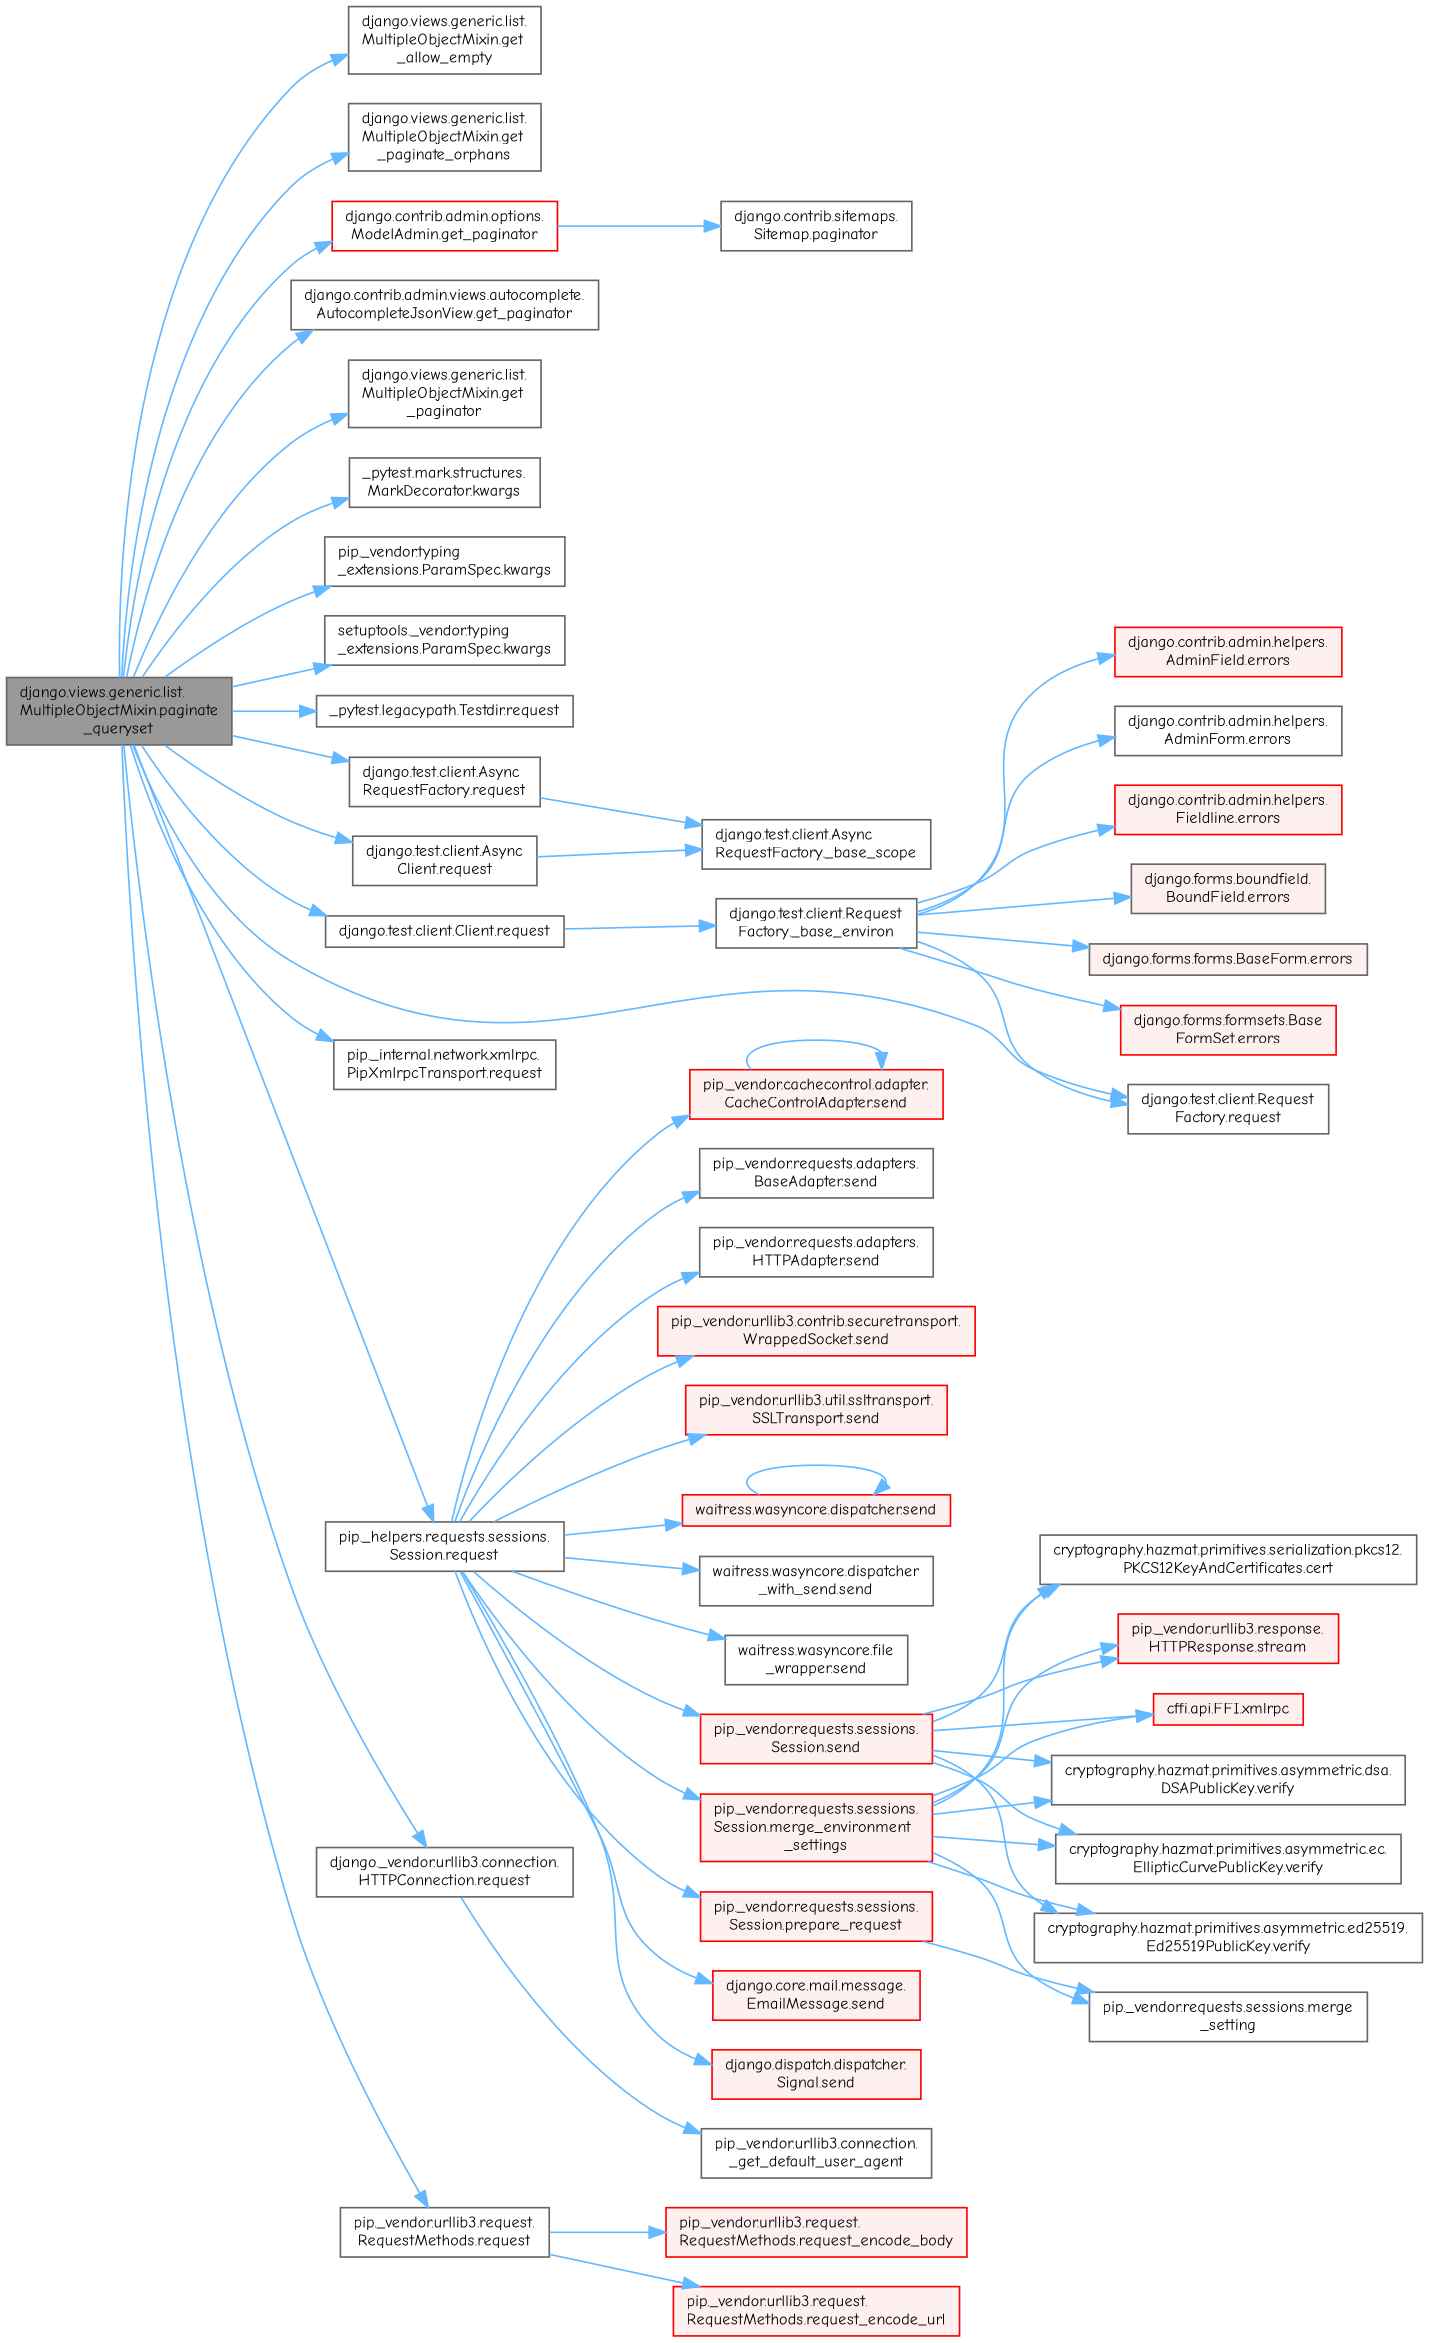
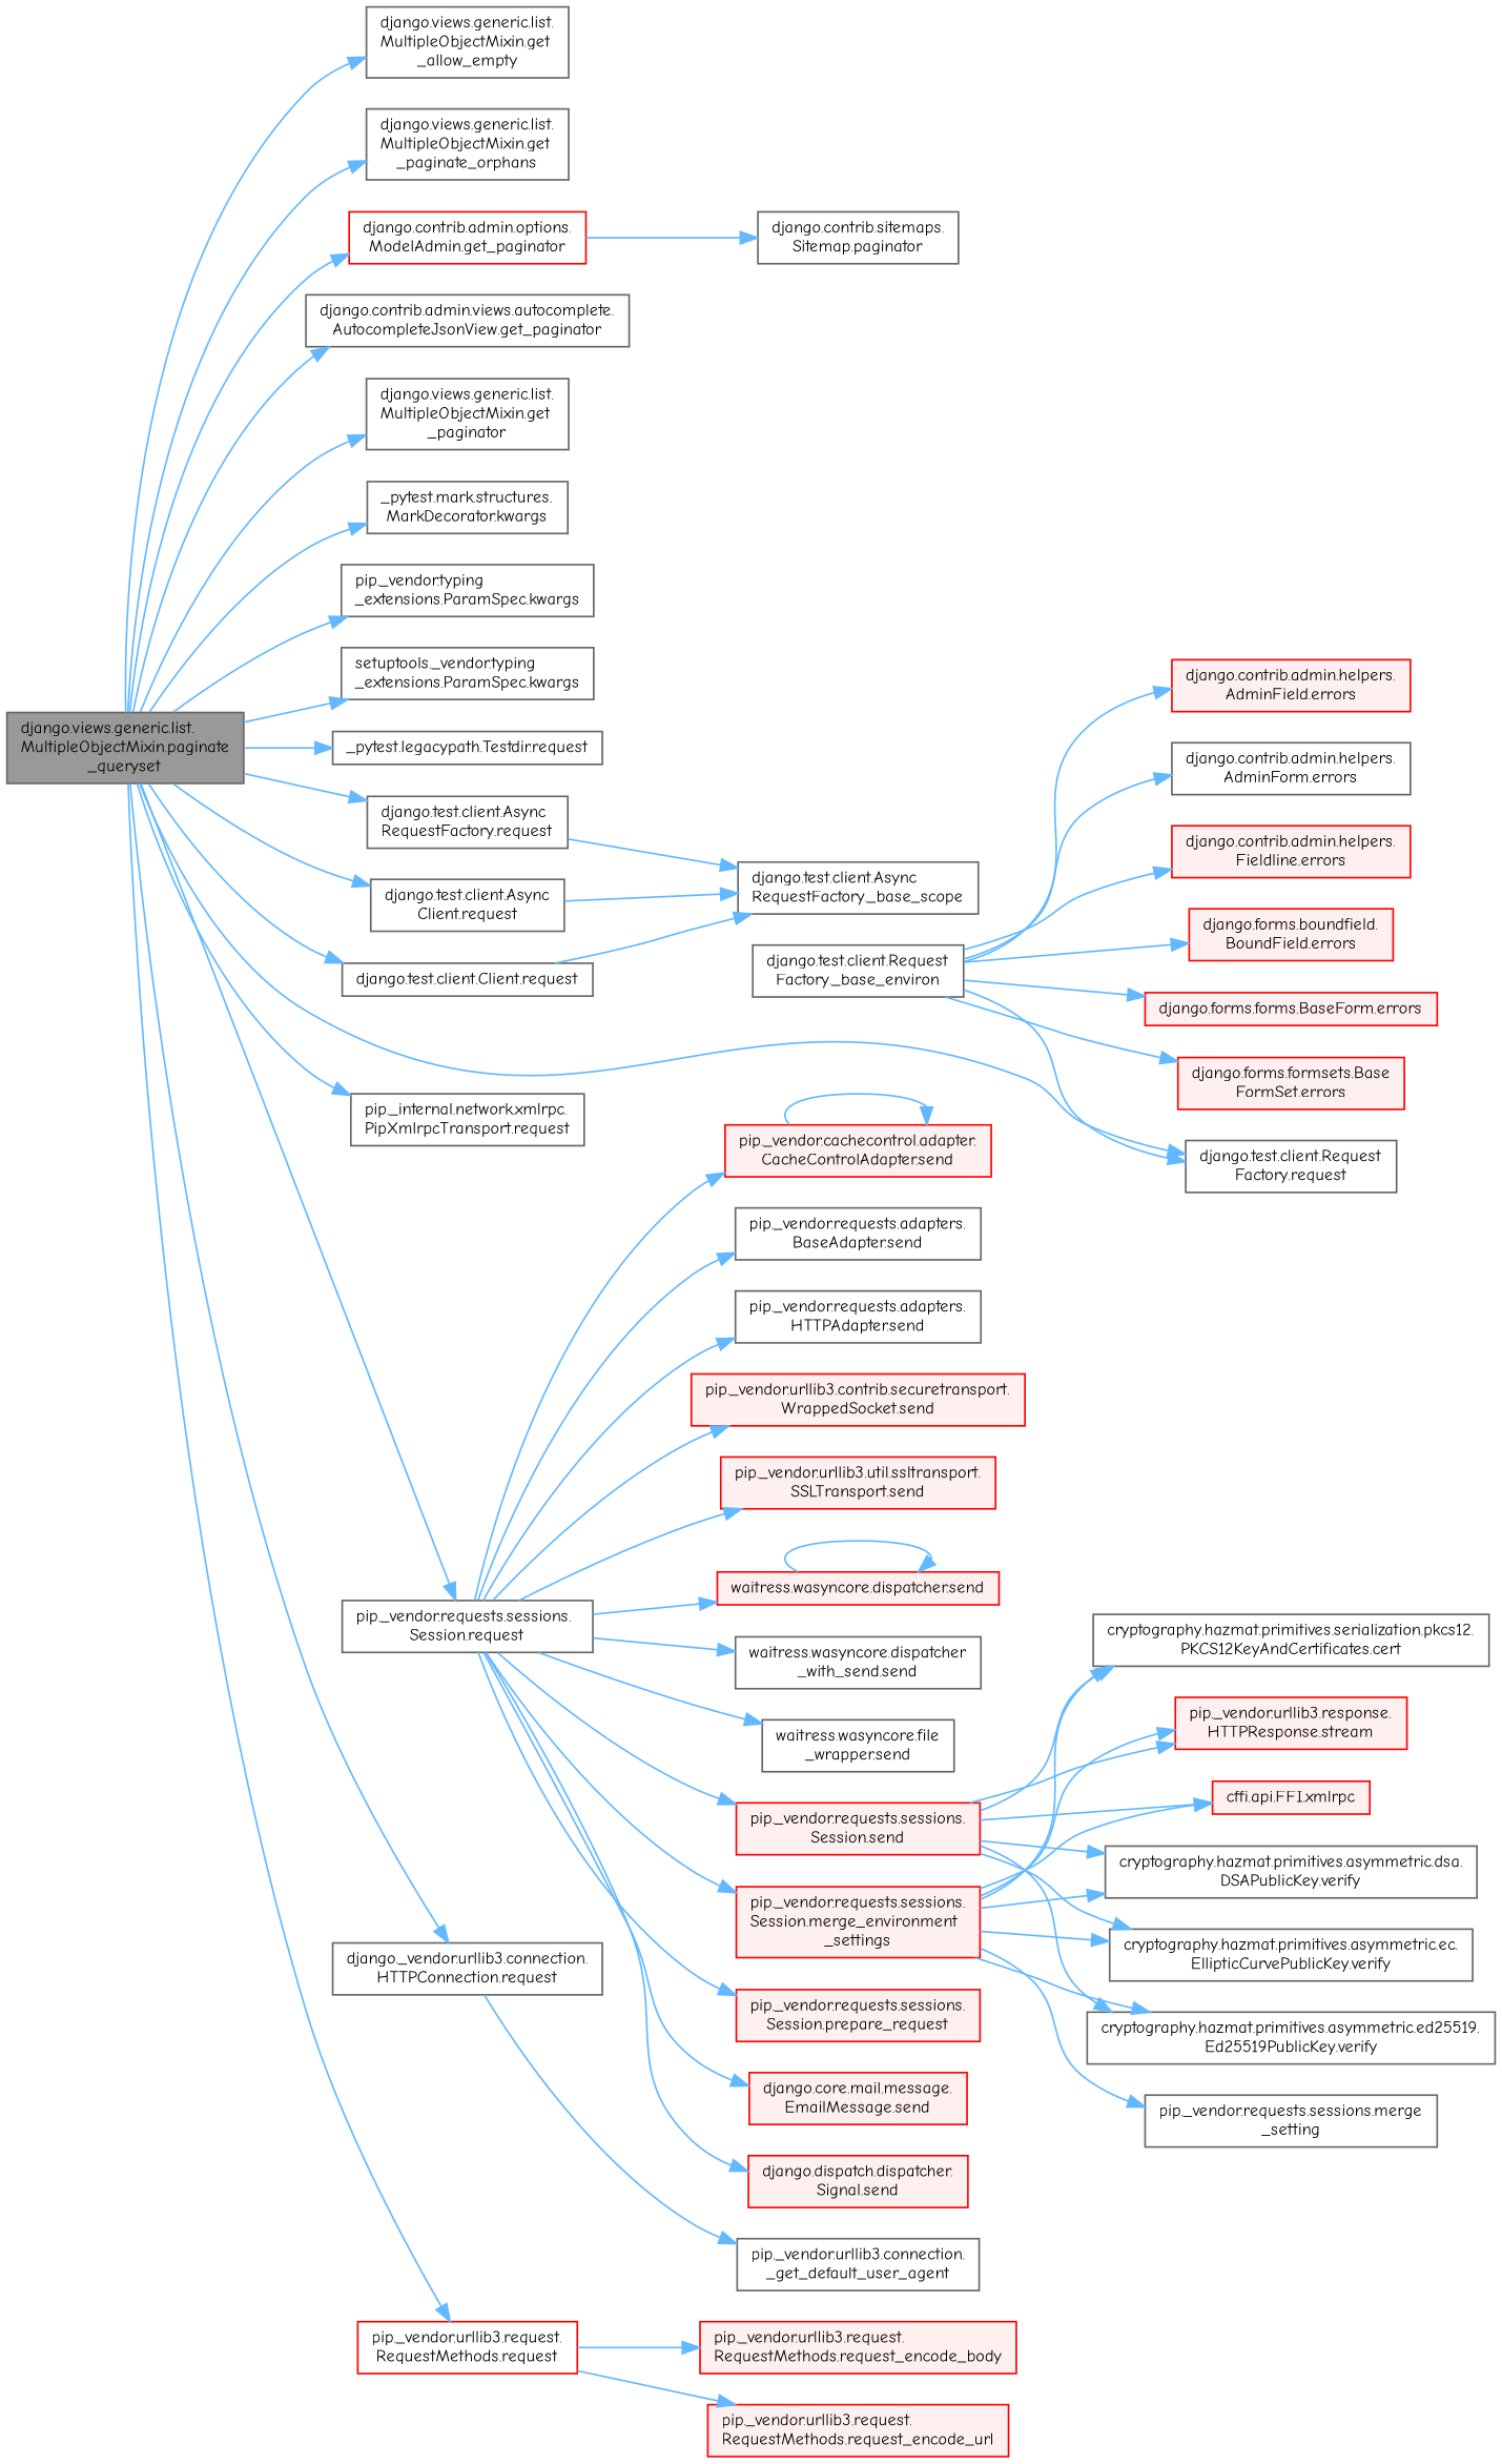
  digraph {
    fontname="Comic Neue"
    rankdir=LR
    node [color=grey40 fillcolor=white fontname="Comic Neue" fontsize=10 shape=box style=filled]
    edge [color=steelblue1 fontname="Comic Neue" fontsize=10 labelfontname=Helvetica labelfontsize=10 style=solid]
    n1 [color=gray40 fillcolor=grey60 fontcolor=black height=0.2 label="django.views.generic.list.\lMultipleObjectMixin.paginate\l_queryset" width=0.4]
    n2 [height=0.2 label="django.views.generic.list.\lMultipleObjectMixin.get\l_allow_empty" width=0.4]
    n3 [height=0.2 label="django.views.generic.list.\lMultipleObjectMixin.get\l_paginate_orphans" width=0.4]
    n4 [color=red height=0.2 label="django.contrib.admin.options.\lModelAdmin.get_paginator" width=0.4]
    n5 [height=0.2 label="django.contrib.admin.views.autocomplete.\lAutocompleteJsonView.get_paginator" width=0.4]
    n6 [height=0.2 label="django.views.generic.list.\lMultipleObjectMixin.get\l_paginator" width=0.4]
    n7 [height=0.2 label="_pytest.mark.structures.\lMarkDecorator.kwargs" width=0.4]
    n8 [height=0.2 label="pip._vendor.typing\l_extensions.ParamSpec.kwargs" width=0.4]
    n9 [height=0.2 label="setuptools._vendor.typing\l_extensions.ParamSpec.kwargs" width=0.4]
    n10 [height=0.2 label="_pytest.legacypath.Testdir.request" width=0.4]
    n11 [height=0.2 label="django.test.client.Async\lClient.request" width=0.4]
    n12 [height=0.2 label="django.test.client.Async\lRequestFactory.request" width=0.4]
    n13 [height=0.2 label="django.test.client.Client.request" width=0.4]
    n14 [height=0.2 label="django.test.client.Request\lFactory.request" width=0.4]
    n15 [height=0.2 label="pip._internal.network.xmlrpc.\lPipXmlrpcTransport.request" width=0.4]
-   n16 [height=0.2 label="pip._helpers.requests.sessions.\lSession.request" width=0.4]
+   n16 [height=0.2 label="pip._vendor.requests.sessions.\lSession.request" width=0.4]
    n17 [height=0.2 label="django._vendor.urllib3.connection.\lHTTPConnection.request" width=0.4]
-   n18 [height=0.2 label="pip._vendor.urllib3.request.\lRequestMethods.request" width=0.4]
+   n18 [color=red height=0.2 label="pip._vendor.urllib3.request.\lRequestMethods.request" width=0.4]
    n19 [height=0.2 label="django.contrib.sitemaps.\lSitemap.paginator" width=0.4]
    n20 [height=0.2 label="django.test.client.Async\lRequestFactory._base_scope" width=0.4]
    n21 [height=0.2 label="django.test.client.Request\lFactory._base_environ" width=0.4]
    n22 [color=red fillcolor="#FFF0F0" height=0.2 label="pip._vendor.requests.sessions.\lSession.merge_environment\l_settings" width=0.4]
    n23 [color=red fillcolor="#FFF0F0" height=0.2 label="pip._vendor.requests.sessions.\lSession.prepare_request" width=0.4]
    n24 [color=red fillcolor="#FFF0F0" height=0.2 label="django.core.mail.message.\lEmailMessage.send" width=0.4]
    n25 [color=red fillcolor="#FFF0F0" height=0.2 label="django.dispatch.dispatcher.\lSignal.send" width=0.4]
    n26 [color=red fillcolor="#FFF0F0" height=0.2 label="pip._vendor.cachecontrol.adapter.\lCacheControlAdapter.send" width=0.4]
    n27 [height=0.2 label="pip._vendor.requests.adapters.\lBaseAdapter.send" width=0.4]
    n28 [height=0.2 label="pip._vendor.requests.adapters.\lHTTPAdapter.send" width=0.4]
    n29 [color=red fillcolor="#FFF0F0" height=0.2 label="pip._vendor.requests.sessions.\lSession.send" width=0.4]
    n30 [color=red fillcolor="#FFF0F0" height=0.2 label="pip._vendor.urllib3.contrib.securetransport.\lWrappedSocket.send" width=0.4]
    n31 [color=red fillcolor="#FFF0F0" height=0.2 label="pip._vendor.urllib3.util.ssltransport.\lSSLTransport.send" width=0.4]
    n32 [color=red fillcolor="#FFF0F0" height=0.2 label="waitress.wasyncore.dispatcher.send" width=0.4]
    n33 [height=0.2 label="waitress.wasyncore.dispatcher\l_with_send.send" width=0.4]
    n34 [height=0.2 label="waitress.wasyncore.file\l_wrapper.send" width=0.4]
    n35 [height=0.2 label="pip._vendor.urllib3.connection.\l_get_default_user_agent" width=0.4]
    n36 [color=red fillcolor="#FFF0F0" height=0.2 label="pip._vendor.urllib3.request.\lRequestMethods.request_encode_body" width=0.4]
    n37 [color=red fillcolor="#FFF0F0" height=0.2 label="pip._vendor.urllib3.request.\lRequestMethods.request_encode_url" width=0.4]
    n38 [color=red fillcolor="#FFF0F0" height=0.2 label="django.contrib.admin.helpers.\lAdminField.errors" width=0.4]
    n39 [height=0.2 label="django.contrib.admin.helpers.\lAdminForm.errors" width=0.4]
    n40 [color=red fillcolor="#FFF0F0" height=0.2 label="django.contrib.admin.helpers.\lFieldline.errors" width=0.4]
-   n41 [fillcolor="#FFF0F0" height=0.2 label="django.forms.boundfield.\lBoundField.errors" width=0.4]
-   n42 [fillcolor="#FFF0F0" height=0.2 label="django.forms.forms.BaseForm.errors" width=0.4]
+   n41 [color=red fillcolor="#FFF0F0" height=0.2 label="django.forms.boundfield.\lBoundField.errors" width=0.4]
+   n42 [color=red fillcolor="#FFF0F0" height=0.2 label="django.forms.forms.BaseForm.errors" width=0.4]
    n43 [color=red fillcolor="#FFF0F0" height=0.2 label="django.forms.formsets.Base\lFormSet.errors" width=0.4]
    n44 [height=0.2 label="cryptography.hazmat.primitives.serialization.pkcs12.\lPKCS12KeyAndCertificates.cert" width=0.4]
    n45 [height=0.2 label="pip._vendor.requests.sessions.merge\l_setting" width=0.4]
    n46 [color=red fillcolor="#FFF0F0" height=0.2 label="pip._vendor.urllib3.response.\lHTTPResponse.stream" width=0.4]
    n47 [color=red fillcolor="#FFF0F0" height=0.2 label="cffi.api.FFI.xmlrpc" width=0.4]
    n48 [height=0.2 label="cryptography.hazmat.primitives.asymmetric.dsa.\lDSAPublicKey.verify" width=0.4]
    n49 [height=0.2 label="cryptography.hazmat.primitives.asymmetric.ec.\lEllipticCurvePublicKey.verify" width=0.4]
    n50 [height=0.2 label="cryptography.hazmat.primitives.asymmetric.ed25519.\lEd25519PublicKey.verify" width=0.4]
    n1 -> n2
    n1 -> n3
    n1 -> n4
    n1 -> n5
    n1 -> n6
    n1 -> n7
    n1 -> n8
    n1 -> n9
    n1 -> n10
    n1 -> n11
    n1 -> n12
    n1 -> n13
    n1 -> n14
    n1 -> n15
    n1 -> n16
    n1 -> n17
    n1 -> n18
    n4 -> n19
    n11 -> n20
    n12 -> n20
-   n13 -> n21
+   n13 -> n20
    n16 -> n22
    n16 -> n23
    n16 -> n24
    n16 -> n25
    n16 -> n26
    n16 -> n27
    n16 -> n28
    n16 -> n29
    n16 -> n30
    n16 -> n31
    n16 -> n32
    n16 -> n33
    n16 -> n34
    n17 -> n35
    n18 -> n36
    n18 -> n37
    n21 -> n14
    n21 -> n38
    n21 -> n39
    n21 -> n40
    n21 -> n41
    n21 -> n42
    n21 -> n43
    n22 -> n44
    n22 -> n45
    n22 -> n46
    n22 -> n47
    n22 -> n48
    n22 -> n49
    n22 -> n50
-   n23 -> n45
    n26 -> n26
    n29 -> n44
    n29 -> n46
    n29 -> n47
    n29 -> n48
    n29 -> n49
    n29 -> n50
    n32 -> n32
  }
